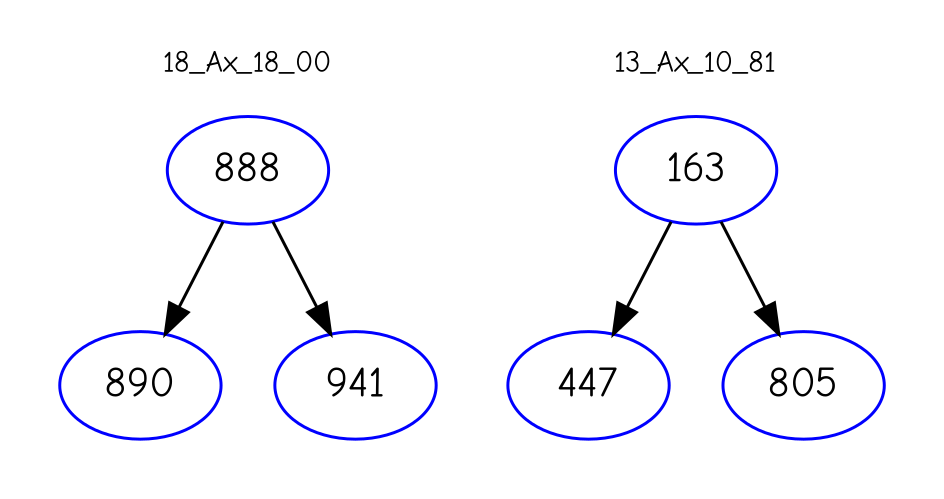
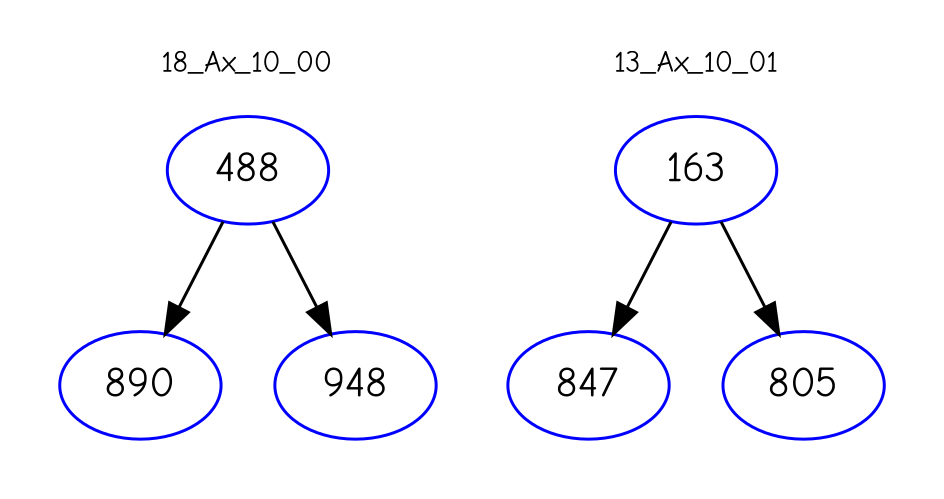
  digraph {
    fontname="Comic Neue"
    node [color=blue fontname="Comic Neue"]
    edge [color=black fontname="Comic Neue"]
-   n1 [label=888]
+   n1 [label=488]
    n2 [label=890]
-   n3 [label=941]
+   n3 [label=948]
    n4 [label=163]
-   n5 [label=447]
+   n5 [label=847]
    n6 [label=805]
    subgraph cluster_1 {
      color=white
      fontsize=10
-     label="18_Ax_18_00"
+     label="18_Ax_10_00"
      n1
      n2
      n3
    }
    subgraph cluster_2 {
      color=white
      fontsize=10
-     label="13_Ax_10_81"
+     label="13_Ax_10_01"
      n4
      n5
      n6
    }
    n1 -> n2
    n1 -> n3
    n4 -> n5
    n4 -> n6
  }
